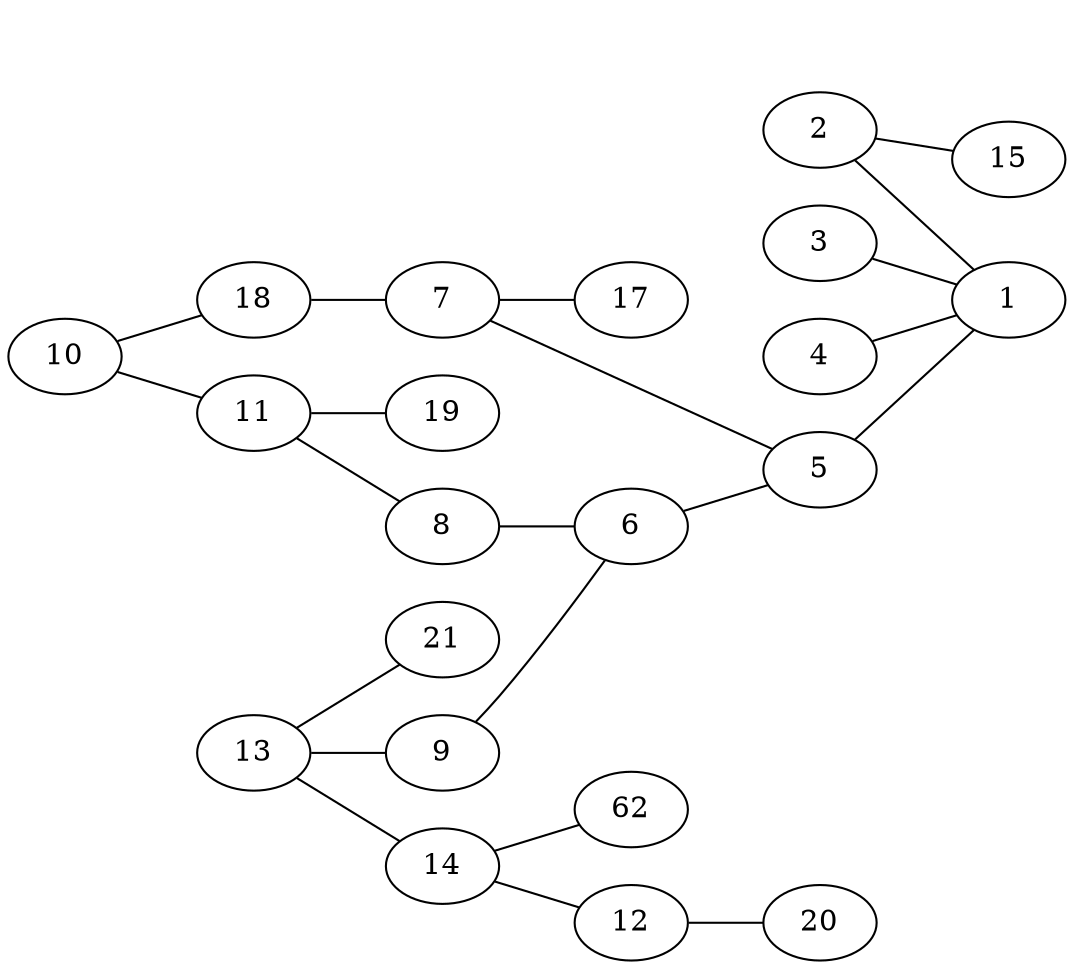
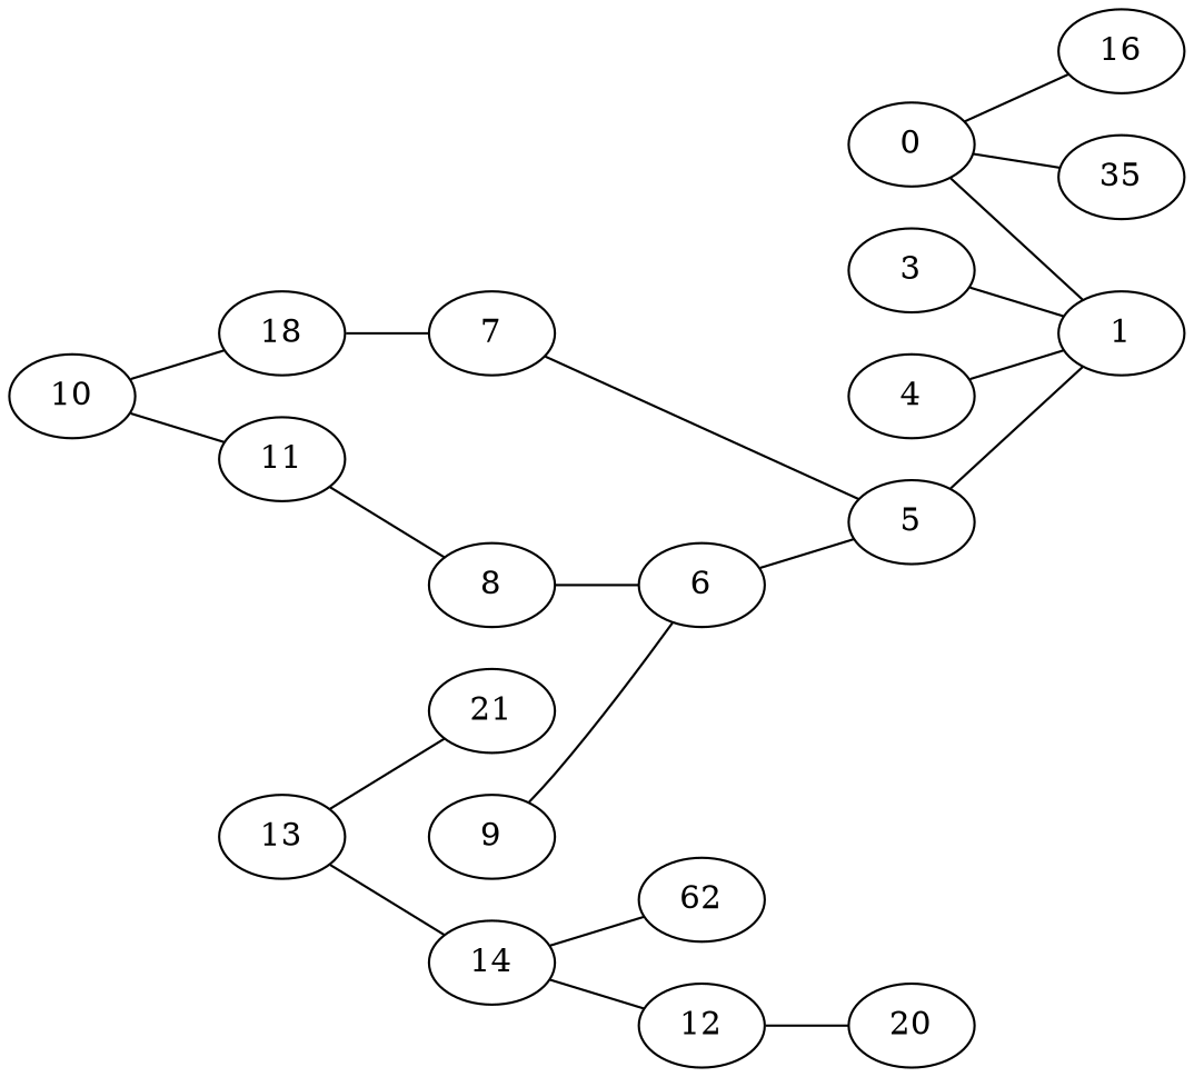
  graph {
    rankdir=LR
    node [chem=C]
    edge [valence=1]
    1 [chem=S]
-   2 [chem=N]
-   15 [chem=H]
+   2 [chem=N label=0]
+   15 [chem=H label=35]
+   16 [chem=H]
    3 [chem=O]
    4 [chem=O]
    5
    6
    7
-   17 [chem=H]
    8
    9 [chem=N]
    10
    11
    18 [chem=H]
-   19 [chem=H]
    20 [chem=H]
    12
    13
    14
    21 [chem=H]
    n22 [chem=H label=62]
    2 -- 1
    2 -- 15
+   2 -- 16
    3 -- 1 [valence=2]
    4 -- 1 [valence=2]
    5 -- 1
    6 -- 5 [valence=2]
    7 -- 5
-   7 -- 17
    8 -- 6
    9 -- 6
    10 -- 11
    10 -- 18
    11 -- 8 [valence=2]
-   11 -- 19
    18 -- 7 [valence=2]
    12 -- 20
-   13 -- 9 [valence=2]
    13 -- 14
    13 -- 21
    14 -- 12 [valence=2]
    14 -- n22
  }
